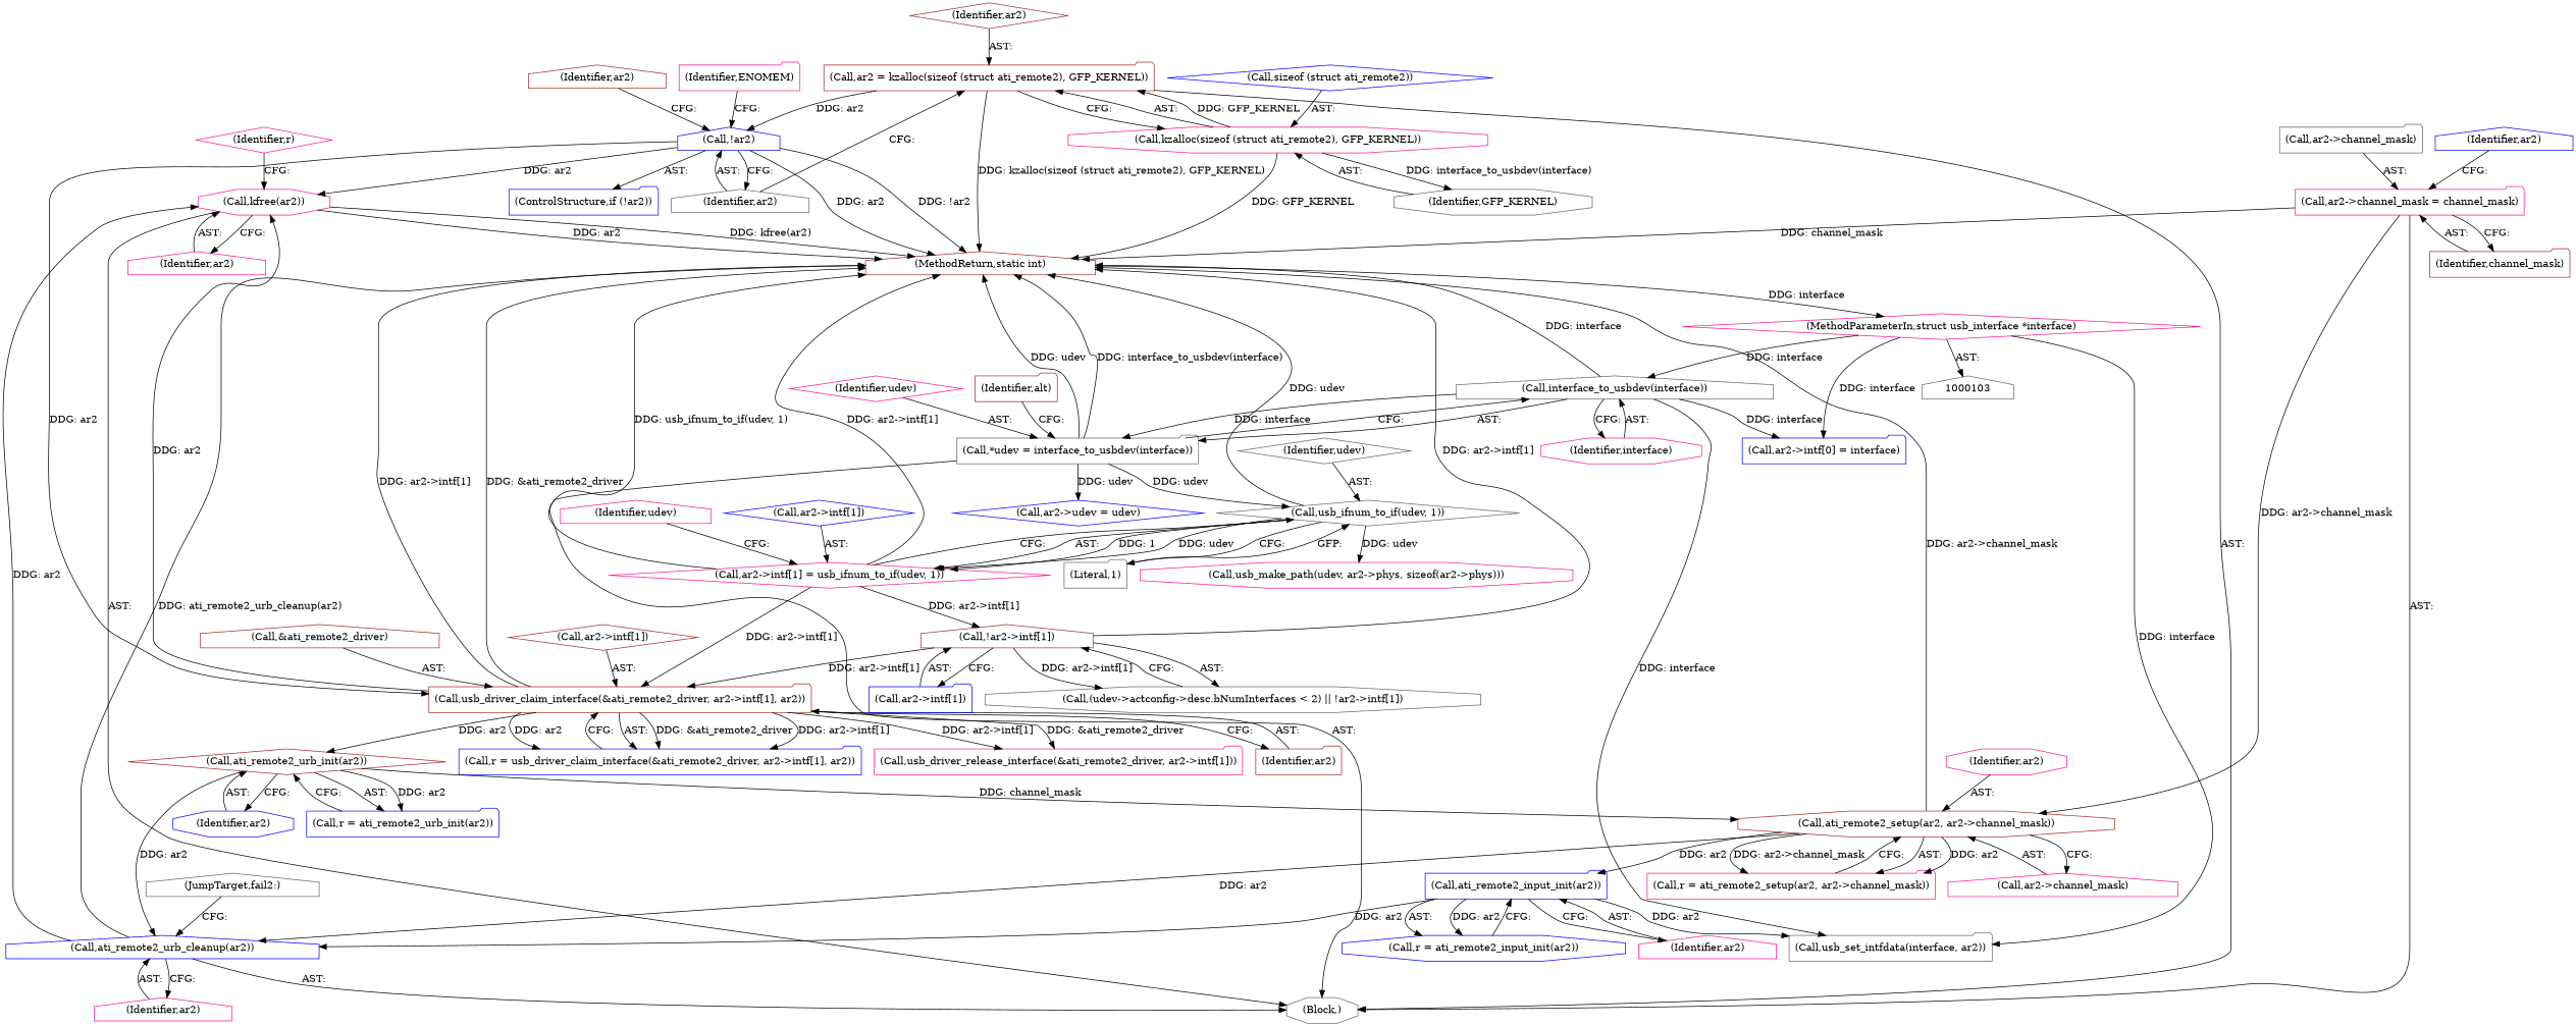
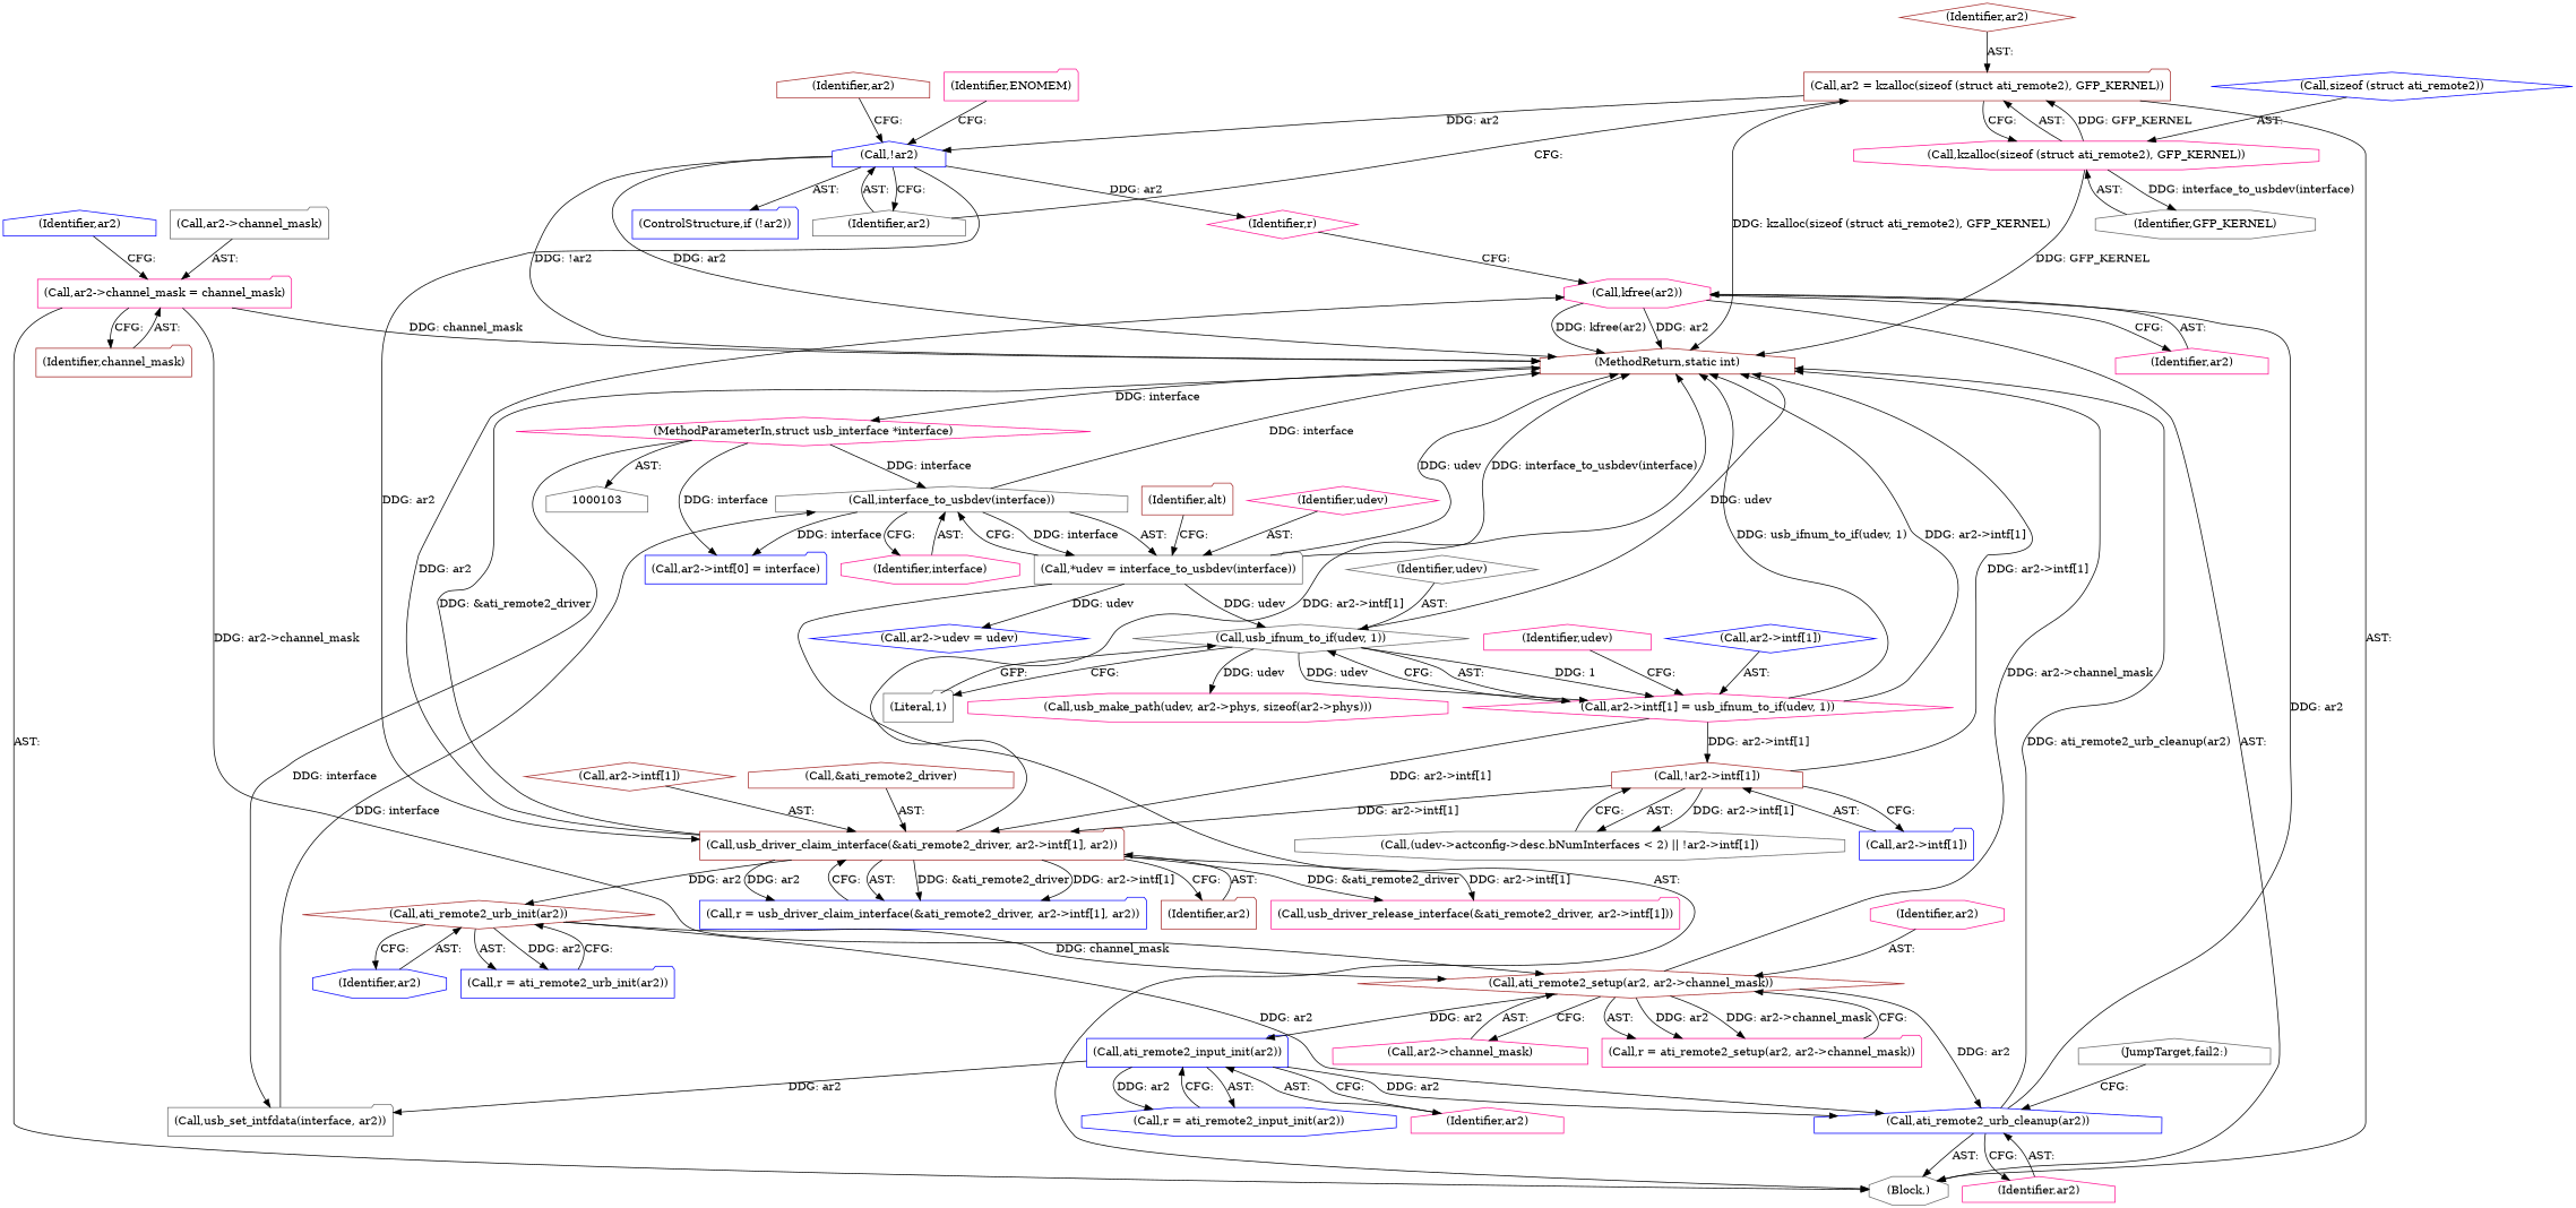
  digraph {
    node [color=deeppink shape=folder]
    n1 [label="(Call,kfree(ar2))" shape=octagon]
    n2 [color=brown label="(MethodReturn,static int)" shape=house]
    n3 [label="(Identifier,ar2)" shape=house]
    n4 [color=gray40 label="(Block,)" shape=octagon]
    n5 [label="(MethodParameterIn,struct usb_interface *interface)" shape=diamond]
    n6 [color=blue label="(Call,!ar2)" shape=house]
    n7 [color=brown label="(Call,usb_driver_claim_interface(&ati_remote2_driver, ar2->intf[1], ar2))"]
    n8 [color=gray40 label="(Identifier,ar2)" shape=house]
    n9 [color=blue label="(ControlStructure,if (!ar2))"]
    n10 [color=brown label="(Call,ati_remote2_urb_init(ar2))" shape=diamond]
    n11 [color=blue label="(Call,r = usb_driver_claim_interface(&ati_remote2_driver, ar2->intf[1], ar2))"]
    n12 [color=brown label="(Identifier,ar2)"]
    n13 [label="(Call,usb_driver_release_interface(&ati_remote2_driver, ar2->intf[1]))"]
    n14 [color=brown label="(Call,ar2 = kzalloc(sizeof (struct ati_remote2), GFP_KERNEL))"]
    n15 [label="(Call,kzalloc(sizeof (struct ati_remote2), GFP_KERNEL))" shape=octagon]
    n16 [color=gray40 label="(Identifier,GFP_KERNEL)" shape=octagon]
    n17 [color=blue label="(Call,ati_remote2_urb_cleanup(ar2))" shape=house]
    n18 [label="(Identifier,ar2)" shape=house]
-   n19 [color=brown label="(Call,ati_remote2_setup(ar2, ar2->channel_mask))" shape=octagon]
+   n19 [color=brown label="(Call,ati_remote2_setup(ar2, ar2->channel_mask))" shape=diamond]
    n20 [color=blue label="(Call,r = ati_remote2_urb_init(ar2))"]
    n21 [color=blue label="(Identifier,ar2)" shape=octagon]
    n22 [color=blue label="(Call,ati_remote2_input_init(ar2))"]
    n23 [label="(Call,ar2->channel_mask)" shape=house]
    n24 [label="(Call,r = ati_remote2_setup(ar2, ar2->channel_mask))"]
    n25 [label="(Call,ar2->intf[1] = usb_ifnum_to_if(udev, 1))" shape=diamond]
    n26 [color=gray40 label="(Call,usb_ifnum_to_if(udev, 1))" shape=diamond]
    n27 [color=brown label="(Call,!ar2->intf[1])" shape=house]
    n28 [label="(Call,usb_make_path(udev, ar2->phys, sizeof(ar2->phys)))" shape=octagon]
    n29 [color=gray40 label="(Literal,1)"]
    n30 [color=gray40 label="(Call,(udev->actconfig->desc.bNumInterfaces < 2) || !ar2->intf[1])" shape=octagon]
    n31 [color=blue label="(Call,ar2->intf[1])"]
    n32 [color=gray40 label="(Call,*udev = interface_to_usbdev(interface))"]
    n33 [color=gray40 label="(Call,interface_to_usbdev(interface))" shape=house]
    n34 [color=blue label="(Call,ar2->udev = udev)" shape=diamond]
    n35 [color=gray40 label="(Call,usb_set_intfdata(interface, ar2))"]
    n36 [label="(Identifier,interface)" shape=octagon]
    n37 [color=blue label="(Call,ar2->intf[0] = interface)"]
    1000103 [color=gray40 shape=house]
    n39 [color=blue label="(Call,r = ati_remote2_input_init(ar2))" shape=octagon]
    n40 [label="(Identifier,ar2)" shape=house]
    n41 [label="(Call,ar2->channel_mask = channel_mask)"]
    n42 [color=brown label="(Identifier,channel_mask)"]
    n43 [color=brown label="(Identifier,ar2)" shape=house]
    n44 [color=gray40 label="(JumpTarget,fail2:)" shape=house]
    n45 [color=blue label="(Call,ar2->intf[1])" shape=diamond]
    n46 [color=brown label="(Identifier,alt)"]
    n47 [color=gray40 label="(Identifier,udev)" shape=diamond]
    n48 [label="(Identifier,ENOMEM)"]
    n49 [color=brown label="(Identifier,ar2)" shape=diamond]
    n50 [color=brown label="(Call,ar2->intf[1])" shape=diamond]
    n51 [label="(Identifier,r)" shape=diamond]
    n52 [color=brown label="(Call,&ati_remote2_driver)" shape=house]
    n53 [label="(Identifier,udev)" shape=diamond]
    n54 [color=blue label="(Call,sizeof (struct ati_remote2))" shape=diamond]
    n55 [label="(Identifier,udev)" shape=house]
    n56 [label="(Identifier,ar2)" shape=octagon]
    n57 [color=blue label="(Identifier,ar2)" shape=house]
    n58 [color=gray40 label="(Call,ar2->channel_mask)"]
    n1 -> n2 [label="DDG: ar2"]
    n1 -> n2 [label="DDG: kfree(ar2)"]
    n1 -> n3 [label="CFG: "]
    n1 -> n4 [label="AST: "]
    n2 -> n5 [label="DDG: interface"]
    n3 -> n1 [label="AST: "]
    n5 -> n33 [label="DDG: interface"]
    n5 -> n35 [label="DDG: interface"]
    n5 -> n37 [label="DDG: interface"]
    n5 -> 1000103 [label="AST: "]
-   n6 -> n1 [label="DDG: ar2"]
+   n6 -> n51 [label="DDG: ar2"]
    n6 -> n2 [label="DDG: !ar2"]
    n6 -> n2 [label="DDG: ar2"]
    n6 -> n7 [label="DDG: ar2"]
    n6 -> n8 [label="CFG: "]
    n6 -> n9 [label="AST: "]
    n7 -> n1 [label="DDG: ar2"]
    n7 -> n2 [label="DDG: &ati_remote2_driver"]
    n7 -> n2 [label="DDG: ar2->intf[1]"]
    n7 -> n10 [label="DDG: ar2"]
    n7 -> n11 [label="AST: "]
    n7 -> n11 [label="DDG: &ati_remote2_driver"]
    n7 -> n11 [label="DDG: ar2->intf[1]"]
    n7 -> n11 [label="DDG: ar2"]
    n7 -> n12 [label="CFG: "]
    n7 -> n13 [label="DDG: &ati_remote2_driver"]
    n7 -> n13 [label="DDG: ar2->intf[1]"]
    n8 -> n6 [label="AST: "]
    n8 -> n14 [label="CFG: "]
    n10 -> n17 [label="DDG: ar2"]
    n10 -> n19 [label="DDG: channel_mask"]
    n10 -> n20 [label="AST: "]
    n10 -> n20 [label="DDG: ar2"]
    n10 -> n21 [label="CFG: "]
    n11 -> n7 [label="CFG: "]
    n12 -> n7 [label="AST: "]
    n14 -> n2 [label="DDG: kzalloc(sizeof (struct ati_remote2), GFP_KERNEL)"]
    n14 -> n4 [label="AST: "]
    n14 -> n6 [label="DDG: ar2"]
    n14 -> n15 [label="CFG: "]
    n15 -> n2 [label="DDG: GFP_KERNEL"]
    n15 -> n14 [label="AST: "]
    n15 -> n14 [label="DDG: GFP_KERNEL"]
    n15 -> n16 [label="DDG: interface_to_usbdev(interface)"]
    n16 -> n15 [label="AST: "]
    n17 -> n1 [label="DDG: ar2"]
    n17 -> n2 [label="DDG: ati_remote2_urb_cleanup(ar2)"]
    n17 -> n4 [label="AST: "]
    n17 -> n18 [label="CFG: "]
    n18 -> n17 [label="AST: "]
    n19 -> n2 [label="DDG: ar2->channel_mask"]
    n19 -> n17 [label="DDG: ar2"]
    n19 -> n22 [label="DDG: ar2"]
    n19 -> n23 [label="CFG: "]
    n19 -> n24 [label="AST: "]
    n19 -> n24 [label="DDG: ar2"]
    n19 -> n24 [label="DDG: ar2->channel_mask"]
    n20 -> n10 [label="CFG: "]
    n21 -> n10 [label="AST: "]
    n22 -> n17 [label="DDG: ar2"]
    n22 -> n35 [label="DDG: ar2"]
    n22 -> n39 [label="AST: "]
    n22 -> n39 [label="DDG: ar2"]
    n22 -> n40 [label="CFG: "]
    n23 -> n19 [label="AST: "]
    n24 -> n19 [label="CFG: "]
    n25 -> n2 [label="DDG: ar2->intf[1]"]
    n25 -> n2 [label="DDG: usb_ifnum_to_if(udev, 1)"]
    n25 -> n7 [label="DDG: ar2->intf[1]"]
    n25 -> n26 [label="CFG: "]
    n25 -> n27 [label="DDG: ar2->intf[1]"]
    n26 -> n2 [label="DDG: udev"]
    n26 -> n25 [label="AST: "]
    n26 -> n25 [label="DDG: udev"]
    n26 -> n25 [label="DDG: 1"]
    n26 -> n28 [label="DDG: udev"]
    n26 -> n29 [label="CFG: "]
    n27 -> n2 [label="DDG: ar2->intf[1]"]
    n27 -> n7 [label="DDG: ar2->intf[1]"]
    n27 -> n30 [label="AST: "]
    n27 -> n30 [label="DDG: ar2->intf[1]"]
    n27 -> n31 [label="CFG: "]
    n29 -> n26 [label="GFP: "]
    n30 -> n27 [label="CFG: "]
    n31 -> n27 [label="AST: "]
    n32 -> n2 [label="DDG: interface_to_usbdev(interface)"]
    n32 -> n2 [label="DDG: udev"]
    n32 -> n4 [label="AST: "]
    n32 -> n26 [label="DDG: udev"]
    n32 -> n33 [label="CFG: "]
    n32 -> n34 [label="DDG: udev"]
    n33 -> n2 [label="DDG: interface"]
    n33 -> n32 [label="AST: "]
    n33 -> n32 [label="DDG: interface"]
-   n33 -> n35 [label="DDG: interface"]
+   n35 -> n33 [label="DDG: interface"]
    n33 -> n36 [label="CFG: "]
    n33 -> n37 [label="DDG: interface"]
    n36 -> n33 [label="AST: "]
    n39 -> n22 [label="CFG: "]
    n40 -> n22 [label="AST: "]
    n41 -> n2 [label="DDG: channel_mask"]
    n41 -> n4 [label="AST: "]
    n41 -> n19 [label="DDG: ar2->channel_mask"]
    n41 -> n42 [label="CFG: "]
    n42 -> n41 [label="AST: "]
    n43 -> n6 [label="CFG: "]
    n44 -> n17 [label="CFG: "]
    n45 -> n25 [label="AST: "]
    n46 -> n32 [label="CFG: "]
    n47 -> n26 [label="AST: "]
    n48 -> n6 [label="CFG: "]
    n49 -> n14 [label="AST: "]
    n50 -> n7 [label="AST: "]
    n51 -> n1 [label="CFG: "]
    n52 -> n7 [label="AST: "]
    n53 -> n32 [label="AST: "]
    n54 -> n15 [label="AST: "]
    n55 -> n25 [label="CFG: "]
    n56 -> n19 [label="AST: "]
    n57 -> n41 [label="CFG: "]
    n58 -> n41 [label="AST: "]
  }
